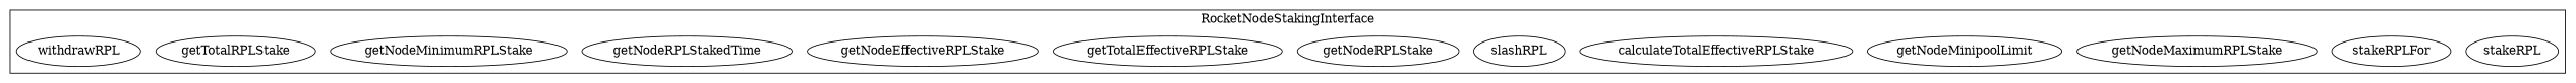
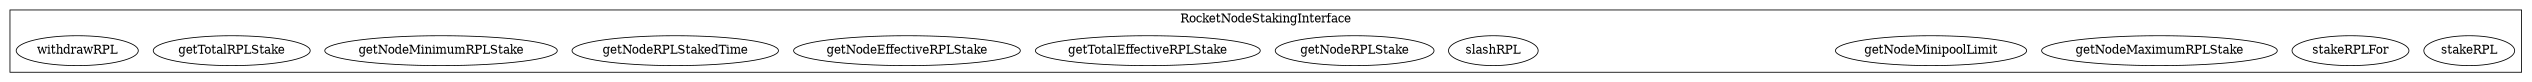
  strict digraph {
    n1 [label=stakeRPL]
    n2 [label=stakeRPLFor]
    n3 [label=getNodeMaximumRPLStake]
    n4 [label=getNodeMinipoolLimit]
-   n5 [label=calculateTotalEffectiveRPLStake]
    n6 [label=slashRPL]
    n7 [label=getNodeRPLStake]
    n8 [label=getTotalEffectiveRPLStake]
    n9 [label=getNodeEffectiveRPLStake]
    n10 [label=getNodeRPLStakedTime]
    n11 [label=getNodeMinimumRPLStake]
    n12 [label=getTotalRPLStake]
    n13 [label=withdrawRPL]
    subgraph cluster_1 {
      label=RocketNodeStakingInterface
      n1
      n2
      n3
      n4
-     n5
      n6
      n7
      n8
      n9
      n10
      n11
      n12
      n13
    }
    subgraph cluster_2 {
      label="[Solidity]"
    }
  }
